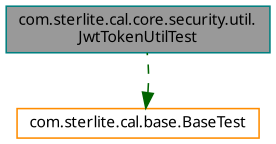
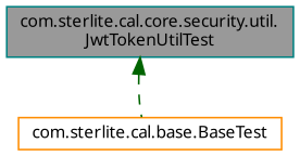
  digraph {
    fontname="Noto Sans"
    node [fontname="Noto Sans" fontsize=10 shape=box style=filled]
    n1 [color=teal fillcolor=grey60 fontcolor=black height=0.2 label="com.sterlite.cal.core.security.util.\lJwtTokenUtilTest" width=0.4]
    n2 [color=darkorange fillcolor=white height=0.2 label="com.sterlite.cal.base.BaseTest" width=0.4]
-   n2 -> n1 [color=darkgreen dir=back fontname="Noto Sans" fontsize=10 labelfontname=Helvetica labelfontsize=10 style=dashed]
+   n1 -> n2 [color=darkgreen dir=back fontname="Noto Sans" fontsize=10 labelfontname=Helvetica labelfontsize=10 style=dashed]
  }
